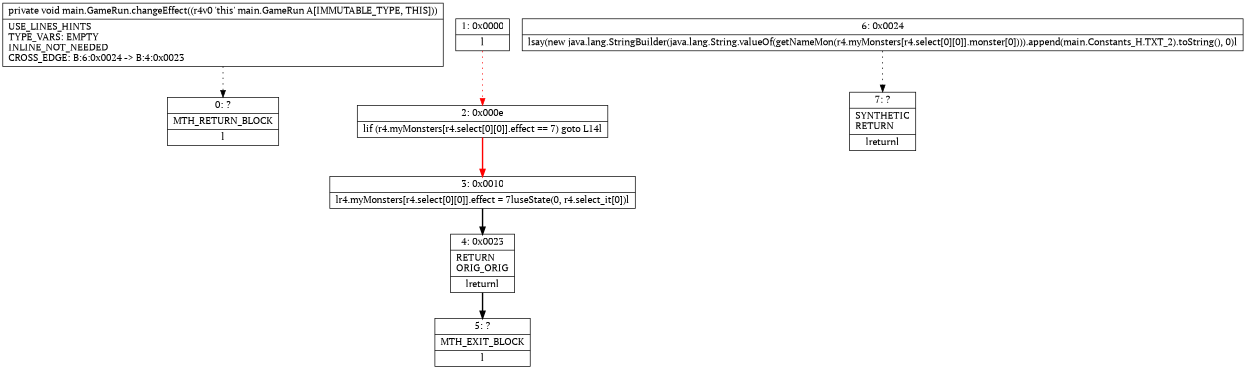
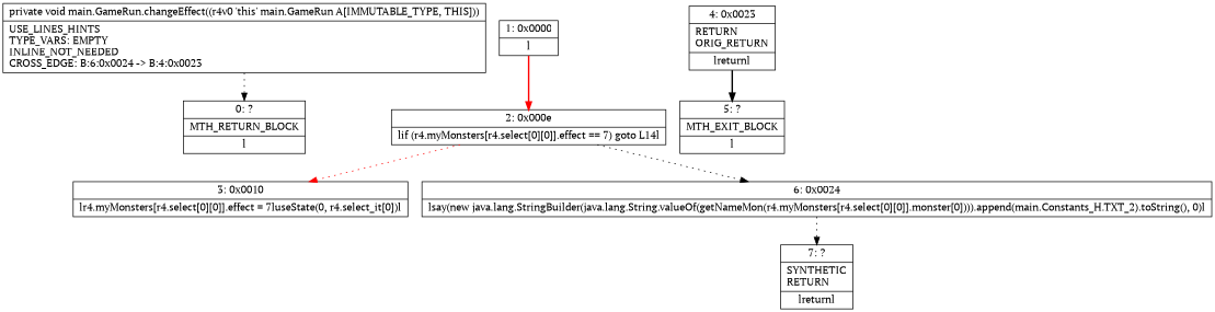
  digraph {
    fontname="PT Serif"
    node [fontname="PT Serif" shape=record]
    edge [color=black fontname="PT Serif" style=dotted]
    n1 [label="{0\:\ ?|MTH_RETURN_BLOCK\l|l}"]
    n2 [label="{1\:\ 0x0000|l}"]
    n3 [label="{2\:\ 0x000e|lif (r4.myMonsters[r4.select[0][0]].effect == 7) goto L14l}"]
    n4 [label="{3\:\ 0x0010|lr4.myMonsters[r4.select[0][0]].effect = 7luseState(0, r4.select_it[0])l}"]
    n5 [label="{6\:\ 0x0024|lsay(new java.lang.StringBuilder(java.lang.String.valueOf(getNameMon(r4.myMonsters[r4.select[0][0]].monster[0]))).append(main.Constants_H.TXT_2).toString(), 0)l}"]
-   n6 [label="{4\:\ 0x0023|RETURN\lORIG_ORIG\l|lreturnl}"]
+   n6 [label="{4\:\ 0x0023|RETURN\lORIG_RETURN\l|lreturnl}"]
    n7 [label="{7\:\ ?|SYNTHETIC\lRETURN\l|lreturnl}"]
    n8 [label="{5\:\ ?|MTH_EXIT_BLOCK\l|l}"]
    n9 [label="{private void main.GameRun.changeEffect((r4v0 'this' main.GameRun A[IMMUTABLE_TYPE, THIS]))  | USE_LINES_HINTS\lTYPE_VARS: EMPTY\lINLINE_NOT_NEEDED\lCROSS_EDGE: B:6:0x0024 \-\> B:4:0x0023\l}"]
-   n2 -> n3 [color=red]
-   n3 -> n4 [color=red style=bold]
-   n4 -> n6 [style=bold]
+   n2 -> n3 [color=red style=bold]
+   n3 -> n4 [color=red]
+   n3 -> n5
    n5 -> n7
    n6 -> n8 [style=bold]
    n9 -> n1
  }
